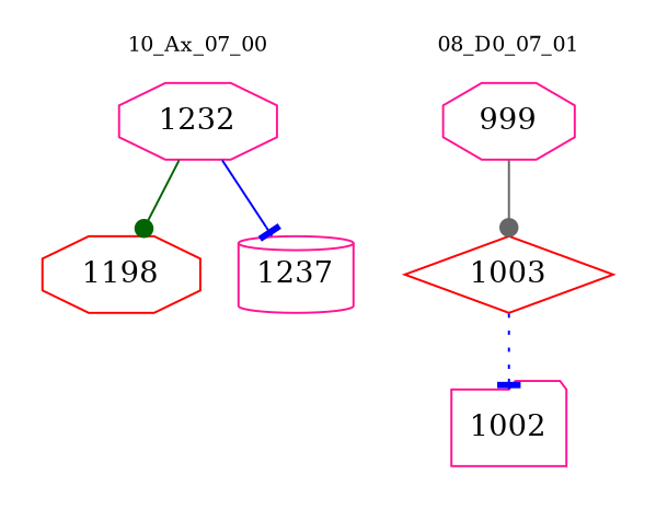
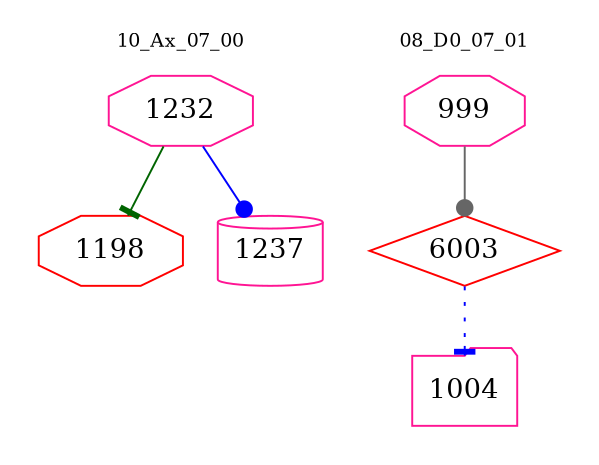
  digraph {
    node [color=deeppink shape=octagon]
    edge [arrowhead=tee color=blue style=solid]
    n1 [label=1232]
    n2 [color=red label=1198]
    n3 [label=1237 shape=cylinder]
-   n4 [color=red label=1003 shape=diamond]
+   n4 [color=red label=6003 shape=diamond]
    n5 [label=999]
-   n6 [label=1002 shape=folder]
+   n6 [label=1004 shape=folder]
    subgraph cluster_1 {
      color=white
      fontsize=10
      label="10_Ax_07_00"
      n1
      n2
      n3
    }
    subgraph cluster_2 {
      color=white
      fontsize=10
      label="08_D0_07_01"
      n4
      n5
      n6
    }
-   n1 -> n2 [arrowhead=dot color=darkgreen]
-   n1 -> n3
+   n1 -> n2 [color=darkgreen]
+   n1 -> n3 [arrowhead=dot]
    n4 -> n6 [style=dotted]
    n5 -> n4 [arrowhead=dot color=gray40]
  }
